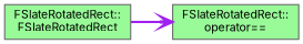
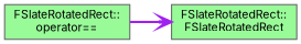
  digraph {
    rankdir=LR
    fontname=Inter
    node [fillcolor=palegreen fontname=Inter fontsize=10 shape=box style=filled]
    n1 [color=gray40 fontcolor=black height=0.2 label="FSlateRotatedRect::\loperator==" width=0.4]
    n2 [color=grey40 height=0.2 label="FSlateRotatedRect::\lFSlateRotatedRect" width=0.4]
-   n2 -> n1 [color=purple fontname=Inter fontsize=10 labelfontname=Helvetica labelfontsize=10 style=bold arrowhead=vee]
+   n1 -> n2 [color=purple fontname=Inter fontsize=10 labelfontname=Helvetica labelfontsize=10 style=bold arrowhead=vee]
  }
